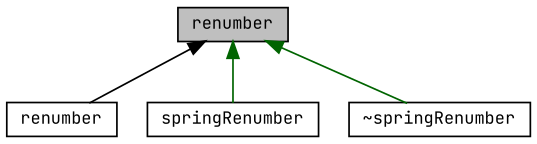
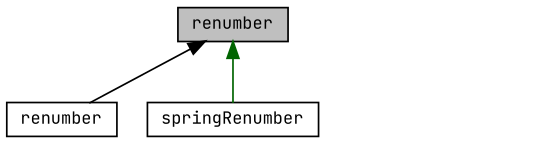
  digraph {
    rankdir=TB
    fontname="JetBrains Mono"
    node [color=black fontname="JetBrains Mono" fontsize=10 shape=record]
    edge [color=darkgreen dir=back fontname="JetBrains Mono" fontsize=10 labelfontname=FreeSans labelfontsize=10 style=solid]
    n1 [fillcolor=grey75 fontcolor=black height=0.2 label=renumber style=filled width=0.4]
    n2 [height=0.2 label=renumber width=0.4]
    n3 [height=0.2 label=springRenumber width=0.4]
-   n4 [height=0.2 label="~springRenumber" width=0.4]
    n1 -> n2 [color=black]
    n1 -> n3
-   n1 -> n4
  }
